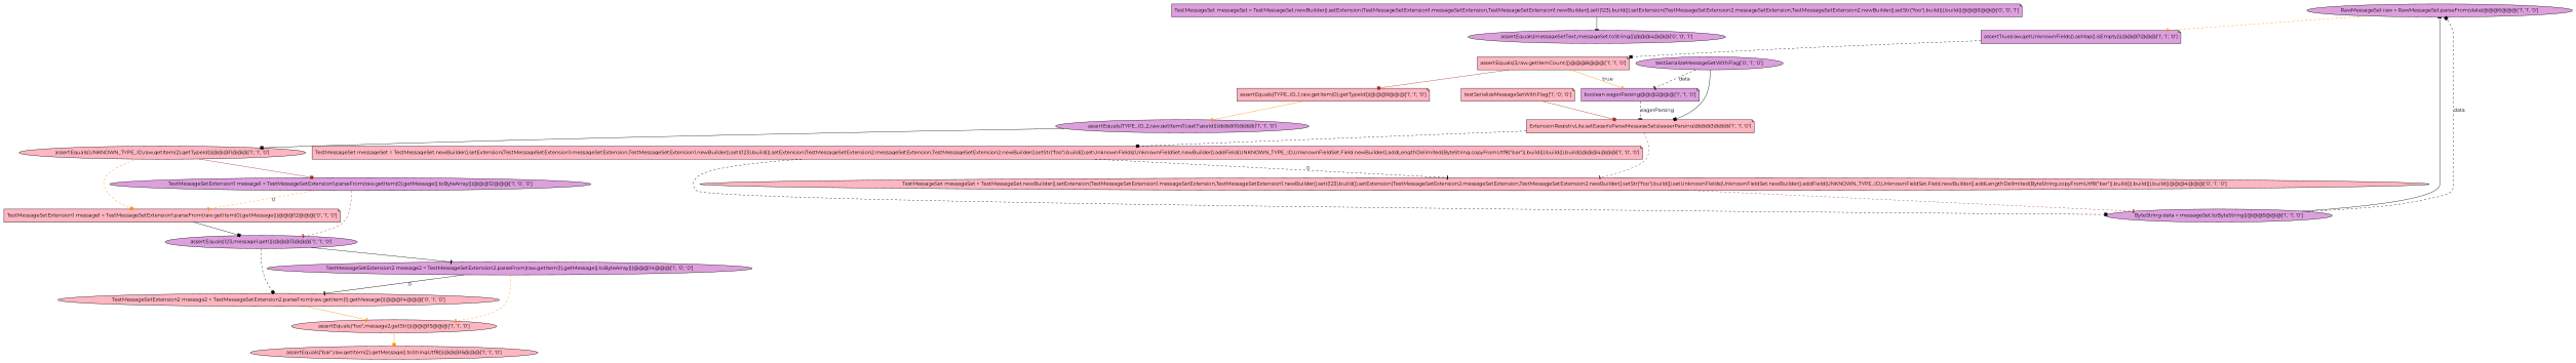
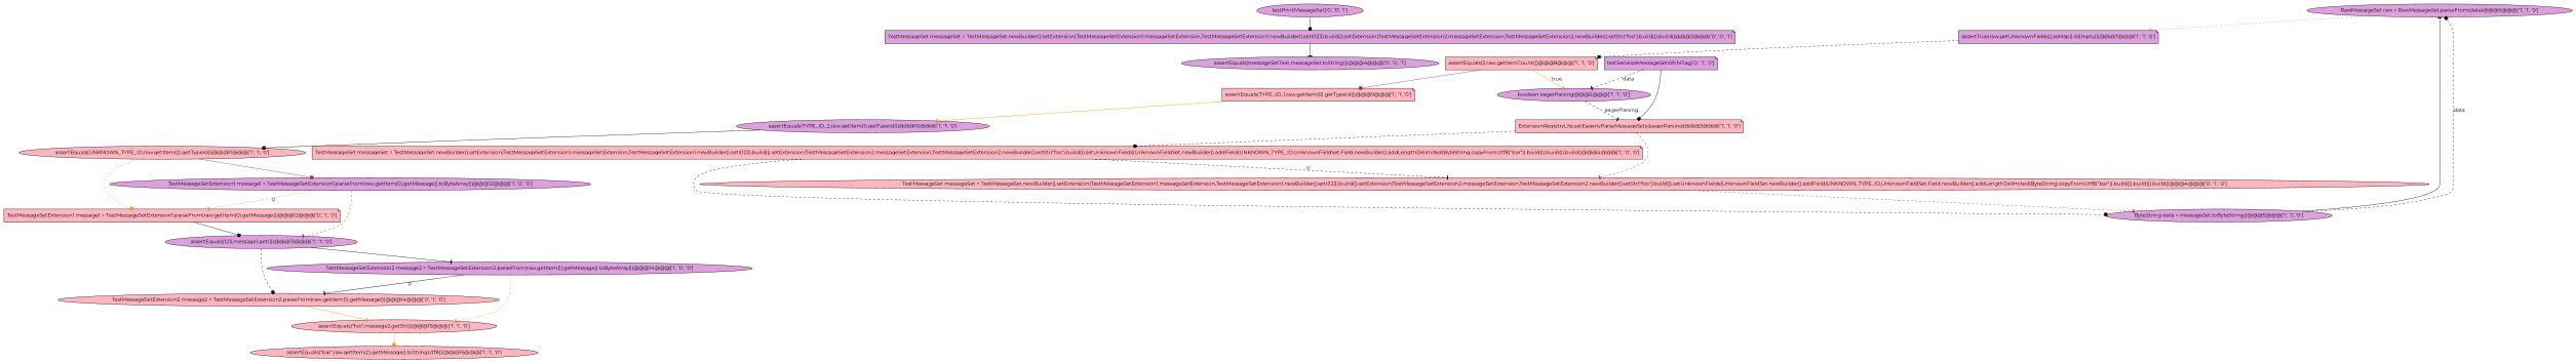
  digraph {
    fontname=Montserrat
    node [fillcolor=plum fontname=Montserrat shape=ellipse style=filled]
    edge [arrowhead=tee color=black fontname=Montserrat style=solid]
+   n1 [label="testPrintMessageSet['0', '0', '1']"]
    n2 [label="TestMessageSet messageSet = TestMessageSet.newBuilder().setExtension(TestMessageSetExtension1.messageSetExtension,TestMessageSetExtension1.newBuilder().setI(123).build()).setExtension(TestMessageSetExtension2.messageSetExtension,TestMessageSetExtension2.newBuilder().setStr(\"foo\").build()).build()@@@3@@@['0', '0', '1']" shape=note]
    n3 [label="assertEquals(messageSetText,messageSet.toString())@@@4@@@['0', '0', '1']"]
    n4 [label="RawMessageSet raw = RawMessageSet.parseFrom(data)@@@6@@@['1', '1', '0']"]
    n5 [label="assertTrue(raw.getUnknownFields().asMap().isEmpty())@@@7@@@['1', '1', '0']" shape=note]
    n6 [fillcolor=lightpink label="assertEquals(3,raw.getItemCount())@@@8@@@['1', '1', '0']" shape=note]
    n7 [label="assertEquals(TYPE_ID_2,raw.getItem(1).getTypeId())@@@10@@@['1', '1', '0']"]
    n8 [fillcolor=lightpink label="assertEquals(UNKNOWN_TYPE_ID,raw.getItem(2).getTypeId())@@@11@@@['1', '1', '0']"]
    n9 [fillcolor=lightpink label="TestMessageSetExtension1 message1 = TestMessageSetExtension1.parseFrom(raw.getItem(0).getMessage())@@@12@@@['0', '1', '0']" shape=note]
    n10 [label="TestMessageSetExtension1 message1 = TestMessageSetExtension1.parseFrom(raw.getItem(0).getMessage().toByteArray())@@@12@@@['1', '0', '0']"]
    n11 [fillcolor=lightpink label="assertEquals(TYPE_ID_1,raw.getItem(0).getTypeId())@@@9@@@['1', '1', '0']" shape=note]
    n12 [label="assertEquals(123,message1.getI())@@@13@@@['1', '1', '0']"]
    n13 [fillcolor=lightpink label="TestMessageSetExtension2 message2 = TestMessageSetExtension2.parseFrom(raw.getItem(1).getMessage())@@@14@@@['0', '1', '0']"]
    n14 [label="TestMessageSetExtension2 message2 = TestMessageSetExtension2.parseFrom(raw.getItem(1).getMessage().toByteArray())@@@14@@@['1', '0', '0']"]
    n15 [fillcolor=lightpink label="assertEquals(\"foo\",message2.getStr())@@@15@@@['1', '1', '0']"]
    n16 [fillcolor=lightpink label="assertEquals(\"bar\",raw.getItem(2).getMessage().toStringUtf8())@@@16@@@['1', '1', '0']"]
-   n17 [fillcolor=lightpink label="testSerializeMessageSetWithFlag['1', '0', '0']" shape=note]
    n18 [fillcolor=lightpink label="ExtensionRegistryLite.setEagerlyParseMessageSets(eagerParsing)@@@3@@@['1', '1', '0']" shape=note]
    n19 [fillcolor=lightpink label="TestMessageSet messageSet = TestMessageSet.newBuilder().setExtension(TestMessageSetExtension1.messageSetExtension,TestMessageSetExtension1.newBuilder().setI(123).build()).setExtension(TestMessageSetExtension2.messageSetExtension,TestMessageSetExtension2.newBuilder().setStr(\"foo\").build()).setUnknownFields(UnknownFieldSet.newBuilder().addField(UNKNOWN_TYPE_ID,UnknownFieldSet.Field.newBuilder().addLengthDelimited(ByteString.copyFromUtf8(\"bar\")).build()).build()).build()@@@4@@@['1', '0', '0']" shape=note]
    n20 [fillcolor=lightpink label="TestMessageSet messageSet = TestMessageSet.newBuilder().setExtension(TestMessageSetExtension1.messageSetExtension,TestMessageSetExtension1.newBuilder().setI(123).build()).setExtension(TestMessageSetExtension2.messageSetExtension,TestMessageSetExtension2.newBuilder().setStr(\"foo\").build()).setUnknownFields(UnknownFieldSet.newBuilder().addField(UNKNOWN_TYPE_ID,UnknownFieldSet.Field.newBuilder().addLengthDelimited(ByteString.copyFromUtf8(\"bar\")).build()).build()).build()@@@4@@@['0', '1', '0']"]
-   n21 [label="boolean eagerParsing@@@2@@@['1', '1', '0']" shape=note]
+   n21 [label="boolean eagerParsing@@@2@@@['1', '1', '0']"]
    n22 [label="ByteString data = messageSet.toByteString()@@@5@@@['1', '1', '0']"]
-   n23 [label="testSerializeMessageSetWithFlag['0', '1', '0']"]
+   n23 [label="testSerializeMessageSetWithFlag['0', '1', '0']" shape=note]
+   n1 -> n2 [arrowhead=box]
    n2 -> n3
    n4 -> n5 [color=darkorange style=dashed]
    n5 -> n6 [arrowhead=box style=dashed]
    n6 -> n11 [arrowhead=box color=brown]
    n6 -> n21 [color=darkorange label=true]
    n7 -> n8 [arrowhead=box]
    n8 -> n9 [arrowhead=box color=darkorange style=dashed]
    n8 -> n10 [arrowhead=box color=brown]
    n9 -> n12 [arrowhead=box]
    n10 -> n9 [color=darkorange label=0 style=dashed]
    n10 -> n12 [color=brown style=dashed]
    n11 -> n7 [color=darkorange]
    n12 -> n13 [arrowhead=box style=dashed]
    n12 -> n14
    n13 -> n15 [color=darkorange]
    n14 -> n13 [label=0]
    n14 -> n15 [color=darkorange style=dashed]
    n15 -> n16 [arrowhead=box color=darkorange]
-   n17 -> n18 [arrowhead=box color=brown]
    n18 -> n19 [arrowhead=box style=dashed]
    n18 -> n20 [color=brown style=dashed]
    n19 -> n20 [label=0 style=dashed]
    n19 -> n22 [arrowhead=box style=dashed]
    n20 -> n22 [color=brown style=dashed]
    n21 -> n18 [label=eagerParsing style=dashed]
    n22 -> n4
    n22 -> n4 [arrowhead=box label=data style=dashed]
    n23 -> n18 [arrowhead=box]
    n23 -> n21 [label=data style=dashed]
  }
